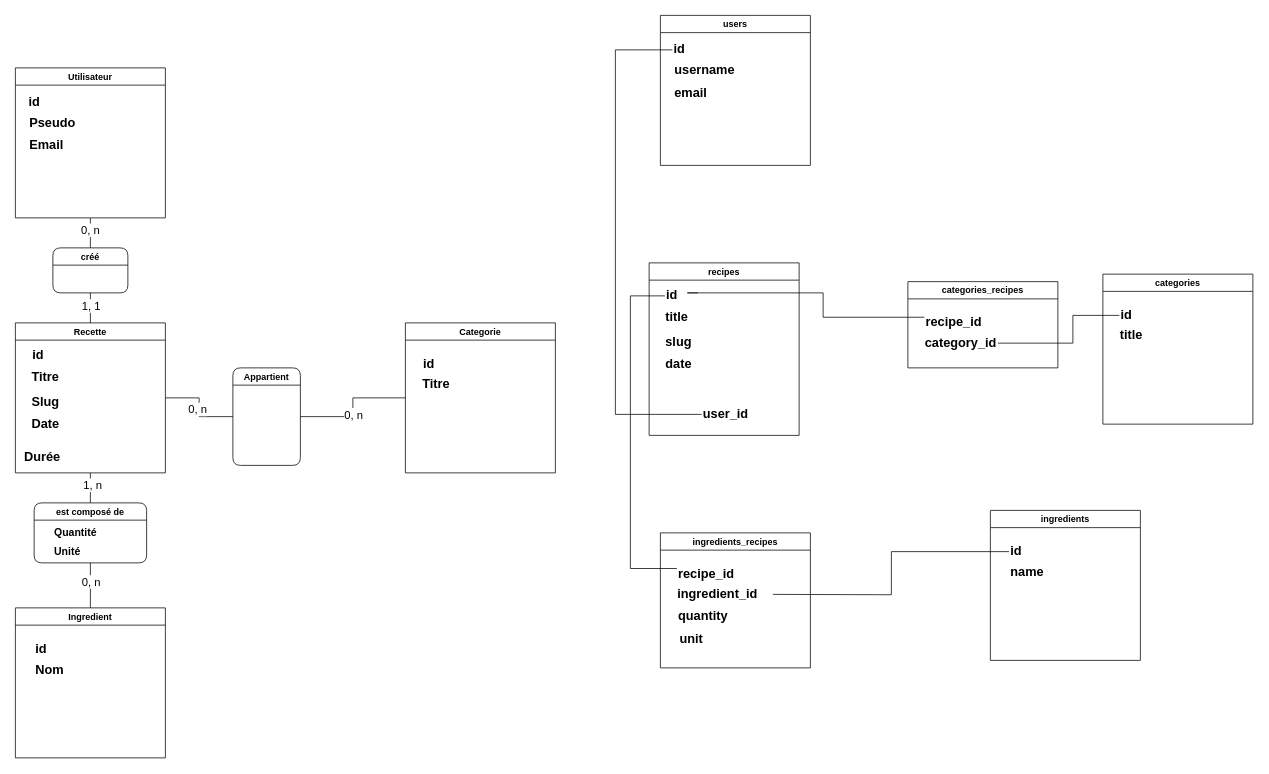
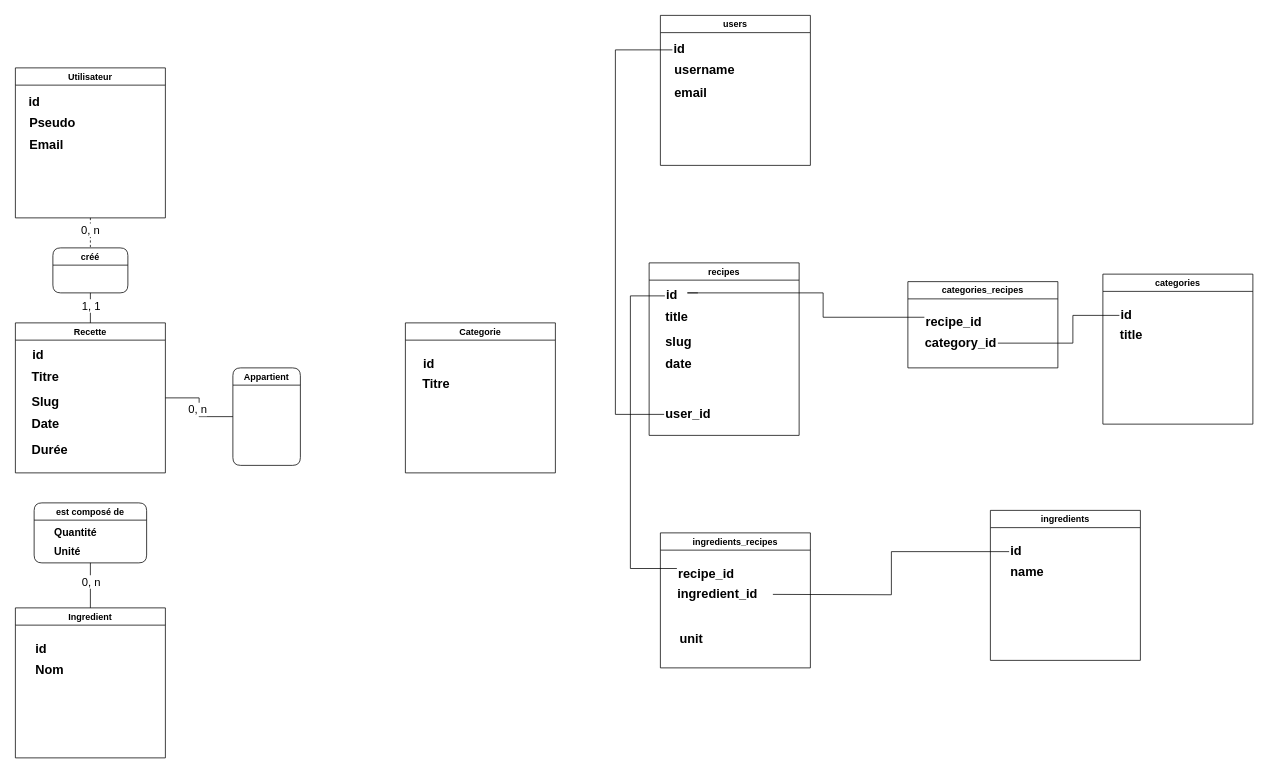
  <mxCell id="0" />
  <mxCell id="1" parent="0" />
  <mxCell id="2" style="edgeStyle=orthogonalEdgeStyle;rounded=0;orthogonalLoop=1;jettySize=auto;html=1;entryX=0;entryY=0.5;entryDx=0;entryDy=0;endArrow=none;endFill=0;" parent="1" source="6" target="14" edge="1"><mxGeometry relative="1" as="geometry" /></mxCell>
  <mxCell id="3" value="0, n" style="edgeLabel;html=1;align=center;verticalAlign=middle;resizable=0;points=[];fontSize=15;" parent="2" vertex="1" connectable="0"><mxGeometry x="0.019" y="-3" relative="1" as="geometry"><mxPoint as="offset" /></mxGeometry></mxCell>
- <mxCell id="4" style="edgeStyle=orthogonalEdgeStyle;rounded=0;orthogonalLoop=1;jettySize=auto;html=1;entryX=0.5;entryY=0;entryDx=0;entryDy=0;endArrow=none;endFill=0;" parent="1" source="6" target="23" edge="1"><mxGeometry relative="1" as="geometry" /></mxCell>
- <mxCell id="5" value="1, n" style="edgeLabel;html=1;align=center;verticalAlign=middle;resizable=0;points=[];fontSize=15;" parent="4" vertex="1" connectable="0"><mxGeometry x="-0.264" y="2" relative="1" as="geometry"><mxPoint as="offset" /></mxGeometry></mxCell>
  <mxCell id="6" value="Recette" style="swimlane;whiteSpace=wrap;html=1;" parent="1" vertex="1"><mxGeometry x="20" y="430" width="200" height="200" as="geometry" /></mxCell>
  <mxCell id="7" value="Titre" style="text;html=1;whiteSpace=wrap;strokeColor=none;fillColor=none;align=left;verticalAlign=middle;rounded=0;fontSize=17;fontStyle=1" parent="6" vertex="1"><mxGeometry x="20" y="58" width="60" height="30" as="geometry" /></mxCell>
  <mxCell id="8" value="Slug" style="text;html=1;whiteSpace=wrap;strokeColor=none;fillColor=none;align=left;verticalAlign=middle;rounded=0;fontSize=17;fontStyle=1" parent="6" vertex="1"><mxGeometry x="20" y="91" width="60" height="30" as="geometry" /></mxCell>
- <mxCell id="9" value="Durée" style="text;html=1;whiteSpace=wrap;strokeColor=none;fillColor=none;align=left;verticalAlign=middle;rounded=0;fontSize=17;fontStyle=1" parent="6" vertex="1"><mxGeometry x="10" y="165" width="60" height="30" as="geometry" /></mxCell>
+ <mxCell id="9" value="Durée" style="text;html=1;whiteSpace=wrap;strokeColor=none;fillColor=none;align=left;verticalAlign=middle;rounded=0;fontSize=17;fontStyle=1" parent="6" vertex="1"><mxGeometry x="20" y="155" width="60" height="30" as="geometry" /></mxCell>
  <mxCell id="10" value="Date" style="text;html=1;whiteSpace=wrap;strokeColor=none;fillColor=none;align=left;verticalAlign=middle;rounded=0;fontSize=17;fontStyle=1" parent="6" vertex="1"><mxGeometry x="20" y="120" width="60" height="30" as="geometry" /></mxCell>
  <mxCell id="11" value="id" style="text;html=1;whiteSpace=wrap;strokeColor=none;fillColor=none;align=left;verticalAlign=middle;rounded=0;fontSize=17;fontStyle=1" parent="6" vertex="1"><mxGeometry x="21" y="29" width="60" height="30" as="geometry" /></mxCell>
- <mxCell id="12" style="edgeStyle=orthogonalEdgeStyle;rounded=0;orthogonalLoop=1;jettySize=auto;html=1;entryX=0;entryY=0.5;entryDx=0;entryDy=0;endArrow=none;endFill=0;" parent="1" source="14" target="15" edge="1"><mxGeometry relative="1" as="geometry" /></mxCell>
- <mxCell id="13" value="0, n" style="edgeLabel;html=1;align=center;verticalAlign=middle;resizable=0;points=[];fontSize=15;" parent="12" vertex="1" connectable="0"><mxGeometry x="-0.104" relative="1" as="geometry"><mxPoint as="offset" /></mxGeometry></mxCell>
  <mxCell id="14" value="Appartient" style="swimlane;whiteSpace=wrap;html=1;rounded=1;" parent="1" vertex="1"><mxGeometry x="310" y="490" width="90" height="130" as="geometry" /></mxCell>
  <mxCell id="15" value="Categorie" style="swimlane;whiteSpace=wrap;html=1;" parent="1" vertex="1"><mxGeometry x="540" y="430" width="200" height="200" as="geometry" /></mxCell>
  <mxCell id="16" value="id" style="text;html=1;whiteSpace=wrap;strokeColor=none;fillColor=none;align=left;verticalAlign=middle;rounded=0;fontSize=17;fontStyle=1" parent="15" vertex="1"><mxGeometry x="22" y="40" width="60" height="30" as="geometry" /></mxCell>
  <mxCell id="17" value="Titre" style="text;html=1;whiteSpace=wrap;strokeColor=none;fillColor=none;align=left;verticalAlign=middle;rounded=0;fontSize=17;fontStyle=1" parent="15" vertex="1"><mxGeometry x="21" y="67" width="60" height="30" as="geometry" /></mxCell>
  <mxCell id="18" value="Ingredient" style="swimlane;whiteSpace=wrap;html=1;" parent="1" vertex="1"><mxGeometry x="20" y="810" width="200" height="200" as="geometry" /></mxCell>
  <mxCell id="19" value="id" style="text;html=1;whiteSpace=wrap;strokeColor=none;fillColor=none;align=left;verticalAlign=middle;rounded=0;fontSize=17;fontStyle=1" parent="18" vertex="1"><mxGeometry x="25" y="40" width="60" height="30" as="geometry" /></mxCell>
  <mxCell id="20" value="Nom" style="text;html=1;whiteSpace=wrap;strokeColor=none;fillColor=none;align=left;verticalAlign=middle;rounded=0;fontSize=17;fontStyle=1" parent="18" vertex="1"><mxGeometry x="25" y="68" width="60" height="30" as="geometry" /></mxCell>
  <mxCell id="21" style="edgeStyle=orthogonalEdgeStyle;rounded=0;orthogonalLoop=1;jettySize=auto;html=1;entryX=0.5;entryY=0;entryDx=0;entryDy=0;endArrow=none;endFill=0;" parent="1" source="23" target="18" edge="1"><mxGeometry relative="1" as="geometry" /></mxCell>
  <mxCell id="22" value="0, n" style="edgeLabel;html=1;align=center;verticalAlign=middle;resizable=0;points=[];fontSize=15;" parent="21" vertex="1" connectable="0"><mxGeometry x="-0.193" relative="1" as="geometry"><mxPoint as="offset" /></mxGeometry></mxCell>
  <mxCell id="23" value="est composé de" style="swimlane;whiteSpace=wrap;html=1;rounded=1;" parent="1" vertex="1"><mxGeometry x="45" y="670" width="150" height="80" as="geometry" /></mxCell>
  <mxCell id="24" value="Quantité" style="text;html=1;whiteSpace=wrap;strokeColor=none;fillColor=none;align=left;verticalAlign=middle;rounded=0;fontSize=14;fontStyle=1" parent="23" vertex="1"><mxGeometry x="25" y="24" width="60" height="30" as="geometry" /></mxCell>
  <mxCell id="25" value="Unité" style="text;html=1;whiteSpace=wrap;strokeColor=none;fillColor=none;align=left;verticalAlign=middle;rounded=0;fontSize=14;fontStyle=1" parent="23" vertex="1"><mxGeometry x="25" y="50" width="60" height="30" as="geometry" /></mxCell>
- <mxCell id="26" style="edgeStyle=orthogonalEdgeStyle;rounded=0;orthogonalLoop=1;jettySize=auto;html=1;entryX=0.5;entryY=0;entryDx=0;entryDy=0;endArrow=none;endFill=0;" parent="1" source="28" target="34" edge="1"><mxGeometry relative="1" as="geometry" /></mxCell>
+ <mxCell id="26" style="edgeStyle=orthogonalEdgeStyle;rounded=0;orthogonalLoop=1;jettySize=auto;html=1;entryX=0.5;entryY=0;entryDx=0;entryDy=0;endArrow=none;endFill=0;dashed=1;" parent="1" source="28" target="34" edge="1"><mxGeometry relative="1" as="geometry" /></mxCell>
  <mxCell id="27" value="0, n" style="edgeLabel;html=1;align=center;verticalAlign=middle;resizable=0;points=[];fontSize=15;" parent="26" vertex="1" connectable="0"><mxGeometry x="-0.264" y="-1" relative="1" as="geometry"><mxPoint as="offset" /></mxGeometry></mxCell>
  <mxCell id="28" value="Utilisateur" style="swimlane;whiteSpace=wrap;html=1;startSize=23;" parent="1" vertex="1"><mxGeometry x="20" y="90" width="200" height="200" as="geometry" /></mxCell>
  <mxCell id="29" value="Pseudo" style="text;html=1;whiteSpace=wrap;strokeColor=none;fillColor=none;align=left;verticalAlign=middle;rounded=0;fontSize=17;fontStyle=1" parent="28" vertex="1"><mxGeometry x="17" y="59" width="60" height="30" as="geometry" /></mxCell>
  <mxCell id="30" value="Email" style="text;html=1;whiteSpace=wrap;strokeColor=none;fillColor=none;align=left;verticalAlign=middle;rounded=0;fontSize=17;fontStyle=1" parent="28" vertex="1"><mxGeometry x="17" y="89" width="60" height="30" as="geometry" /></mxCell>
  <mxCell id="31" value="id" style="text;html=1;whiteSpace=wrap;strokeColor=none;fillColor=none;align=left;verticalAlign=middle;rounded=0;fontSize=17;fontStyle=1" parent="28" vertex="1"><mxGeometry x="16" y="31" width="60" height="30" as="geometry" /></mxCell>
  <mxCell id="32" style="edgeStyle=orthogonalEdgeStyle;rounded=0;orthogonalLoop=1;jettySize=auto;html=1;entryX=0.5;entryY=0;entryDx=0;entryDy=0;endArrow=none;endFill=0;" parent="1" source="34" target="6" edge="1"><mxGeometry relative="1" as="geometry" /></mxCell>
  <mxCell id="33" value="1, 1" style="edgeLabel;html=1;align=center;verticalAlign=middle;resizable=0;points=[];fontSize=15;" parent="32" vertex="1" connectable="0"><mxGeometry x="-0.193" relative="1" as="geometry"><mxPoint as="offset" /></mxGeometry></mxCell>
  <mxCell id="34" value="créé" style="swimlane;whiteSpace=wrap;html=1;rounded=1;" parent="1" vertex="1"><mxGeometry x="70" y="330" width="100" height="60" as="geometry" /></mxCell>
  <mxCell id="35" value="users" style="swimlane;whiteSpace=wrap;html=1;startSize=23;" parent="1" vertex="1"><mxGeometry x="880" y="20" width="200" height="200" as="geometry" /></mxCell>
  <mxCell id="36" value="username" style="text;html=1;whiteSpace=wrap;strokeColor=none;fillColor=none;align=left;verticalAlign=middle;rounded=0;fontSize=17;fontStyle=1" parent="35" vertex="1"><mxGeometry x="17" y="59" width="60" height="30" as="geometry" /></mxCell>
  <mxCell id="37" value="email" style="text;html=1;whiteSpace=wrap;strokeColor=none;fillColor=none;align=left;verticalAlign=middle;rounded=0;fontSize=17;fontStyle=1" parent="35" vertex="1"><mxGeometry x="17" y="89" width="60" height="30" as="geometry" /></mxCell>
  <mxCell id="38" value="id" style="text;html=1;whiteSpace=wrap;strokeColor=none;fillColor=none;align=left;verticalAlign=middle;rounded=0;fontSize=17;fontStyle=1" parent="35" vertex="1"><mxGeometry x="16" y="31" width="60" height="30" as="geometry" /></mxCell>
  <mxCell id="39" value="recipes" style="swimlane;whiteSpace=wrap;html=1;startSize=23;" parent="1" vertex="1"><mxGeometry x="865" y="350" width="200" height="230" as="geometry" /></mxCell>
  <mxCell id="40" value="title" style="text;html=1;whiteSpace=wrap;strokeColor=none;fillColor=none;align=left;verticalAlign=middle;rounded=0;fontSize=17;fontStyle=1" parent="39" vertex="1"><mxGeometry x="20" y="58" width="60" height="30" as="geometry" /></mxCell>
  <mxCell id="41" value="slug" style="text;html=1;whiteSpace=wrap;strokeColor=none;fillColor=none;align=left;verticalAlign=middle;rounded=0;fontSize=17;fontStyle=1" parent="39" vertex="1"><mxGeometry x="20" y="91" width="60" height="30" as="geometry" /></mxCell>
  <mxCell id="42" value="date" style="text;html=1;whiteSpace=wrap;strokeColor=none;fillColor=none;align=left;verticalAlign=middle;rounded=0;fontSize=17;fontStyle=1" parent="39" vertex="1"><mxGeometry x="20" y="120" width="60" height="30" as="geometry" /></mxCell>
  <mxCell id="43" value="id" style="text;html=1;whiteSpace=wrap;strokeColor=none;fillColor=none;align=left;verticalAlign=middle;rounded=0;fontSize=17;fontStyle=1" parent="39" vertex="1"><mxGeometry x="21" y="29" width="60" height="30" as="geometry" /></mxCell>
- <mxCell id="44" value="user_id" style="text;html=1;whiteSpace=wrap;strokeColor=none;fillColor=none;align=left;verticalAlign=middle;rounded=0;fontSize=17;fontStyle=1" parent="39" vertex="1"><mxGeometry x="70" y="187" width="60" height="30" as="geometry" /></mxCell>
+ <mxCell id="44" value="user_id" style="text;html=1;whiteSpace=wrap;strokeColor=none;fillColor=none;align=left;verticalAlign=middle;rounded=0;fontSize=17;fontStyle=1" parent="39" vertex="1"><mxGeometry x="20" y="187" width="60" height="30" as="geometry" /></mxCell>
  <mxCell id="45" value="categories" style="swimlane;whiteSpace=wrap;html=1;" parent="1" vertex="1"><mxGeometry x="1470" y="365" width="200" height="200" as="geometry" /></mxCell>
  <mxCell id="46" value="id" style="text;html=1;whiteSpace=wrap;strokeColor=none;fillColor=none;align=left;verticalAlign=middle;rounded=0;fontSize=17;fontStyle=1" parent="45" vertex="1"><mxGeometry x="22" y="40" width="60" height="30" as="geometry" /></mxCell>
  <mxCell id="47" value="title" style="text;html=1;whiteSpace=wrap;strokeColor=none;fillColor=none;align=left;verticalAlign=middle;rounded=0;fontSize=17;fontStyle=1" parent="45" vertex="1"><mxGeometry x="21" y="67" width="60" height="30" as="geometry" /></mxCell>
  <mxCell id="48" value="ingredients" style="swimlane;whiteSpace=wrap;html=1;" parent="1" vertex="1"><mxGeometry x="1320" y="680" width="200" height="200" as="geometry" /></mxCell>
  <mxCell id="49" value="id" style="text;html=1;whiteSpace=wrap;strokeColor=none;fillColor=none;align=left;verticalAlign=middle;rounded=0;fontSize=17;fontStyle=1" parent="48" vertex="1"><mxGeometry x="25" y="40" width="60" height="30" as="geometry" /></mxCell>
  <mxCell id="50" value="name" style="text;html=1;whiteSpace=wrap;strokeColor=none;fillColor=none;align=left;verticalAlign=middle;rounded=0;fontSize=17;fontStyle=1" parent="48" vertex="1"><mxGeometry x="25" y="68" width="60" height="30" as="geometry" /></mxCell>
  <mxCell id="51" style="edgeStyle=orthogonalEdgeStyle;rounded=0;orthogonalLoop=1;jettySize=auto;html=1;entryX=0;entryY=0.5;entryDx=0;entryDy=0;endArrow=none;endFill=0;" parent="1" source="44" target="38" edge="1"><mxGeometry relative="1" as="geometry"><Array as="points"><mxPoint x="820" y="552" /><mxPoint x="820" y="66" /></Array></mxGeometry></mxCell>
  <mxCell id="52" value="categories_recipes" style="swimlane;whiteSpace=wrap;html=1;" parent="1" vertex="1"><mxGeometry x="1210" y="375" width="200" height="115" as="geometry" /></mxCell>
  <mxCell id="53" value="recipe_id" style="text;html=1;whiteSpace=wrap;strokeColor=none;fillColor=none;align=left;verticalAlign=middle;rounded=0;fontSize=17;fontStyle=1" parent="52" vertex="1"><mxGeometry x="22" y="40" width="60" height="30" as="geometry" /></mxCell>
  <mxCell id="54" value="category_id" style="text;html=1;whiteSpace=wrap;strokeColor=none;fillColor=none;align=left;verticalAlign=middle;rounded=0;fontSize=17;fontStyle=1" parent="52" vertex="1"><mxGeometry x="21" y="67" width="60" height="30" as="geometry" /></mxCell>
  <mxCell id="55" style="edgeStyle=orthogonalEdgeStyle;rounded=0;orthogonalLoop=1;jettySize=auto;html=1;entryX=0;entryY=0.25;entryDx=0;entryDy=0;endArrow=none;endFill=0;" parent="1" target="53" edge="1"><mxGeometry relative="1" as="geometry"><mxPoint x="930" y="390" as="sourcePoint" /><Array as="points"><mxPoint x="916" y="390" /><mxPoint x="1097" y="390" /><mxPoint x="1097" y="423" /></Array></mxGeometry></mxCell>
  <mxCell id="56" style="edgeStyle=orthogonalEdgeStyle;rounded=0;orthogonalLoop=1;jettySize=auto;html=1;entryX=0;entryY=0.5;entryDx=0;entryDy=0;endArrow=none;endFill=0;" parent="1" target="46" edge="1"><mxGeometry relative="1" as="geometry"><mxPoint x="1330" y="457" as="sourcePoint" /><Array as="points"><mxPoint x="1430" y="457" /><mxPoint x="1430" y="420" /></Array></mxGeometry></mxCell>
  <mxCell id="57" value="ingredients_recipes" style="swimlane;whiteSpace=wrap;html=1;" parent="1" vertex="1"><mxGeometry x="880" y="710" width="200" height="180" as="geometry" /></mxCell>
  <mxCell id="58" value="recipe_id" style="text;html=1;whiteSpace=wrap;strokeColor=none;fillColor=none;align=left;verticalAlign=middle;rounded=0;fontSize=17;fontStyle=1" parent="57" vertex="1"><mxGeometry x="22" y="40" width="60" height="30" as="geometry" /></mxCell>
  <mxCell id="59" value="ingredient_id" style="text;html=1;whiteSpace=wrap;strokeColor=none;fillColor=none;align=left;verticalAlign=middle;rounded=0;fontSize=17;fontStyle=1" parent="57" vertex="1"><mxGeometry x="21" y="67" width="60" height="30" as="geometry" /></mxCell>
- <mxCell id="60" value="quantity" style="text;html=1;whiteSpace=wrap;strokeColor=none;fillColor=none;align=left;verticalAlign=middle;rounded=0;fontSize=17;fontStyle=1" parent="57" vertex="1"><mxGeometry x="22" y="97" width="60" height="30" as="geometry" /></mxCell>
  <mxCell id="61" value="unit" style="text;html=1;whiteSpace=wrap;strokeColor=none;fillColor=none;align=left;verticalAlign=middle;rounded=0;fontSize=17;fontStyle=1" parent="57" vertex="1"><mxGeometry x="24" y="127" width="60" height="30" as="geometry" /></mxCell>
  <mxCell id="62" style="edgeStyle=orthogonalEdgeStyle;rounded=0;orthogonalLoop=1;jettySize=auto;html=1;entryX=0;entryY=0.25;entryDx=0;entryDy=0;endArrow=none;endFill=0;" parent="1" source="43" target="58" edge="1"><mxGeometry relative="1" as="geometry"><Array as="points"><mxPoint x="840" y="394" /><mxPoint x="840" y="757" /></Array></mxGeometry></mxCell>
  <mxCell id="63" style="edgeStyle=orthogonalEdgeStyle;rounded=0;orthogonalLoop=1;jettySize=auto;html=1;entryX=0;entryY=0.5;entryDx=0;entryDy=0;endArrow=none;endFill=0;" parent="1" target="49" edge="1"><mxGeometry relative="1" as="geometry"><mxPoint x="1030" y="792" as="sourcePoint" /></mxGeometry></mxCell>
